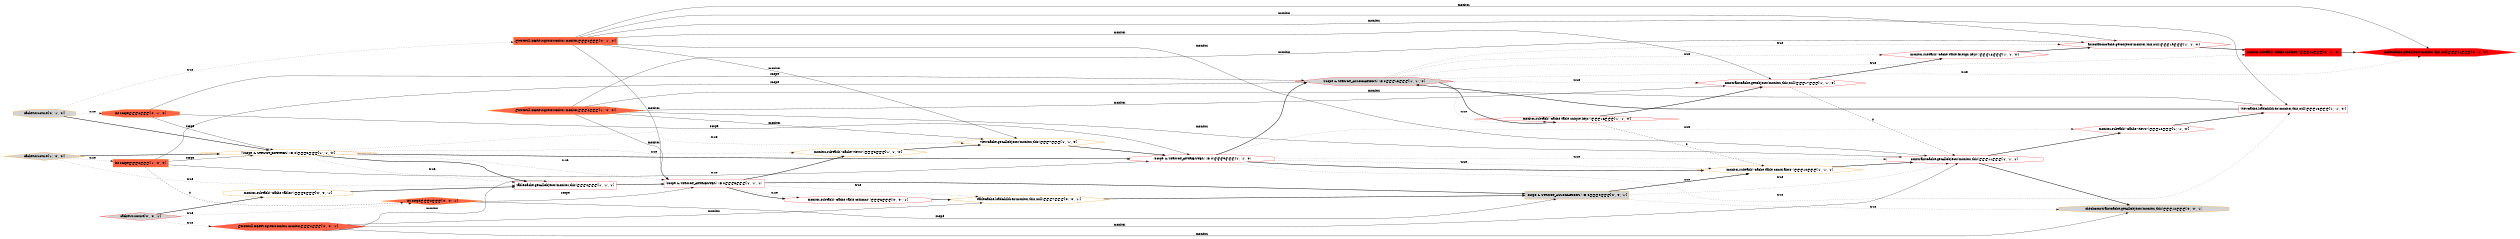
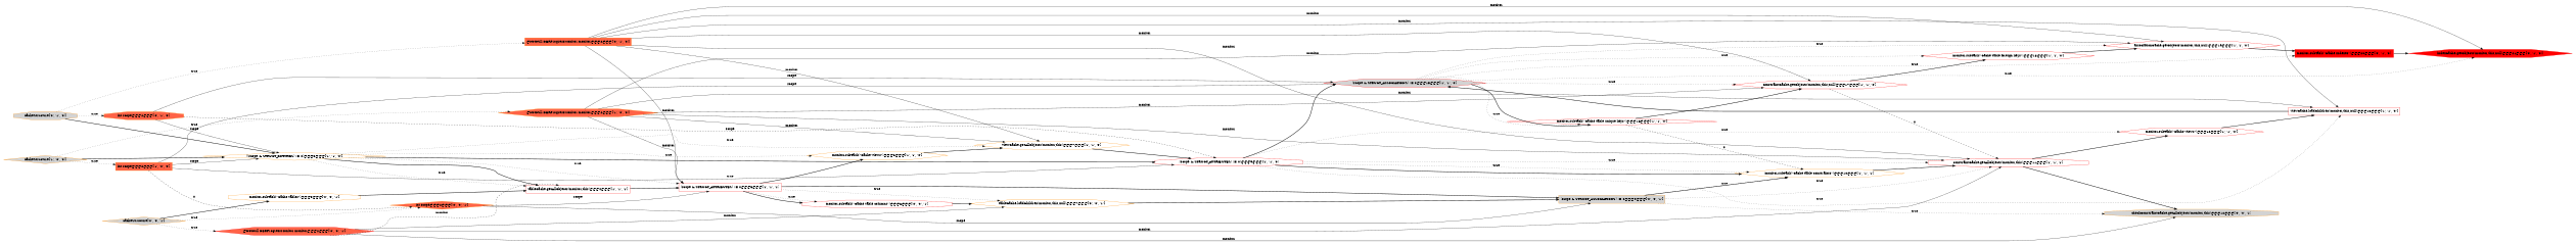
  digraph {
    rankdir=LR
    node [color=red fillcolor=white shape=hexagon style=filled]
    edge [style=bold]
    n1 [color=darkorange fillcolor=lightgray label="cacheStructure['1', '0', '0']" shape=diamond]
    n2 [color=darkorange label="((scope & STRUCT_ENTITIES) != 0)@@@3@@@['1', '1', '0']" shape=diamond]
    n3 [color=darkorange fillcolor=tomato label="int scope@@@2@@@['1', '0', '0']" shape=box]
    n4 [color=darkorange fillcolor=tomato label="@NotNull DBRProgressMonitor monitor@@@2@@@['1', '0', '0']"]
    n5 [color=darkorange label="viewCache.getAllObjects(monitor,this)@@@7@@@['1', '1', '0']"]
    n6 [label="((scope & STRUCT_ATTRIBUTES) != 0)@@@9@@@['1', '1', '0']" shape=octagon]
    n7 [label="tableCache.getAllObjects(monitor,this)@@@4@@@['1', '1', '1']" shape=box]
    n8 [color=darkorange label="monitor.subTask(\"Cache Views\")@@@6@@@['1', '1', '0']"]
    n9 [label="(scope & STRUCT_ATTRIBUTES) != 0@@@5@@@['1', '1', '1']" shape=box]
    n10 [fillcolor=lightgray label="(scope & STRUCT_ASSOCIATIONS) != 0@@@15@@@['1', '1', '0']"]
    n11 [color=darkorange fillcolor=tomato label="int scope@@@2@@@['0', '0', '1']" shape=diamond]
    n12 [label="viewCache.loadChildren(monitor,this,null)@@@13@@@['1', '1', '0']" shape=box]
    n13 [label="associationCache.getObjects(monitor,this,null)@@@19@@@['1', '1', '0']"]
    n14 [label="constraintCache.getAllObjects(monitor,this)@@@11@@@['1', '1', '1']" shape=octagon]
    n15 [label="constraintCache.getObjects(monitor,this,null)@@@17@@@['1', '1', '0']"]
    n16 [label="monitor.subTask(\"Cache Views\")@@@12@@@['1', '1', '0']"]
    n17 [color=darkorange label="monitor.subTask(\"Cache table constraints\")@@@10@@@['1', '1', '1']"]
    n18 [color=darkorange label="tableCache.loadChildren(monitor,this,null)@@@7@@@['0', '0', '1']"]
    n19 [color=darkorange fillcolor=lightgray label="(scope & STRUCT_ASSOCIATIONS) != 0@@@9@@@['0', '0', '1']" shape=box]
    n20 [label="monitor.subTask(\"Cache table columns\")@@@6@@@['0', '0', '1']" shape=octagon]
    n21 [fillcolor=red label="indexCache.getObjects(monitor,this,null)@@@21@@@['0', '1', '0']"]
    n22 [color=darkorange fillcolor=tomato label="int scope@@@2@@@['0', '1', '0']" shape=octagon]
    n23 [fillcolor=red label="monitor.subTask(\"Cache Indexes\")@@@20@@@['0', '1', '0']" shape=box]
    n24 [label="monitor.subTask(\"Cache table unique keys\")@@@16@@@['1', '1', '0']" shape=diamond]
    n25 [label="monitor.subTask(\"Cache table foreign keys\")@@@18@@@['1', '1', '0']"]
    n26 [color=darkorange fillcolor=lightgray label="checkConstraintCache.getAllObjects(monitor,this)@@@12@@@['0', '0', '1']" shape=octagon]
-   n27 [fillcolor=lightgray label="cacheStructure['0', '0', '1']" shape=diamond]
+   n27 [color=darkorange fillcolor=lightgray label="cacheStructure['0', '0', '1']" shape=diamond]
    n28 [color=darkorange label="monitor.subTask(\"Cache tables\")@@@3@@@['0', '0', '1']" shape=octagon]
    n29 [fillcolor=tomato label="@NotNull DBRProgressMonitor monitor@@@2@@@['0', '0', '1']"]
    n30 [color=darkorange fillcolor=tomato label="@NotNull DBRProgressMonitor monitor@@@2@@@['0', '1', '0']" shape=box]
    n31 [color=darkorange fillcolor=lightgray label="cacheStructure['0', '1', '0']" shape=octagon]
    n1 -> n2
    n1 -> n3 [label=true style=dotted]
-   n1 -> n7 [label=true style=dotted]
+   n1 -> n4 [label=true style=dotted]
    n2 -> n5 [label=true style=dotted]
    n2 -> n6
    n2 -> n7
    n2 -> n7 [label=true style=dotted]
    n2 -> n8 [label=true style=dotted]
    n2 -> n9 [label=true style=dotted]
    n3 -> n2 [label=scope style=solid]
    n3 -> n6 [label=true style=solid]
    n3 -> n10 [label=scope style=solid]
    n3 -> n11 [label=0 style=dashed]
    n4 -> n5 [label=monitor style=solid]
    n4 -> n9 [label=monitor style=solid]
    n4 -> n12 [label=monitor style=solid]
    n4 -> n13 [label=monitor style=solid]
    n4 -> n14 [label=monitor style=solid]
    n4 -> n15 [label=monitor style=solid]
    n5 -> n6
    n6 -> n10
    n6 -> n12 [label=true style=dotted]
    n6 -> n14 [label=true style=dotted]
    n6 -> n16 [label=true style=dotted]
    n6 -> n17 [label=true style=dotted]
    n6 -> n17
    n7 -> n9
    n8 -> n5
    n9 -> n8
    n9 -> n18 [label=true style=dotted]
    n9 -> n19
    n9 -> n20 [label=true style=dotted]
    n9 -> n20
    n10 -> n13 [label=true style=dotted]
    n10 -> n15 [label=true style=dotted]
    n10 -> n21 [label=true style=dotted]
    n10 -> n23 [label=true style=dotted]
    n10 -> n24
    n10 -> n24 [label=true style=dotted]
    n10 -> n25 [label=true style=dotted]
    n11 -> n9 [label=scope style=solid]
    n11 -> n19 [label=scope style=solid]
    n12 -> n10
    n13 -> n23
    n14 -> n16
    n14 -> n26
    n15 -> n14 [label=0 style=dashed]
    n15 -> n25
    n16 -> n12
    n17 -> n14
    n18 -> n19
    n19 -> n14 [label=true style=dotted]
    n19 -> n17 [label=true style=dotted]
    n19 -> n17
    n19 -> n26 [label=true style=dotted]
    n20 -> n18
    n22 -> n2 [label=scope style=solid]
-   n22 -> n6 [label=scope style=solid]
+   n22 -> n6 [label=scope style=dashed]
    n22 -> n10 [label=scope style=solid]
    n23 -> n21
    n24 -> n15
    n24 -> n17 [label=0 style=dashed]
    n25 -> n13
    n27 -> n11 [label=true style=dotted]
    n27 -> n28
    n27 -> n29 [label=true style=dotted]
    n28 -> n7
-   n29 -> n7 [label=monitor style=solid]
+   n29 -> n7 [label=monitor style=dashed]
    n29 -> n14 [label=monitor style=solid]
    n29 -> n18 [label=monitor style=solid]
    n29 -> n26 [label=monitor style=solid]
    n30 -> n5 [label=monitor style=solid]
    n30 -> n9 [label=monitor style=solid]
    n30 -> n12 [label=monitor style=solid]
    n30 -> n13 [label=monitor style=solid]
    n30 -> n14 [label=monitor style=solid]
    n30 -> n15 [label=monitor style=solid]
    n30 -> n21 [label=monitor style=solid]
    n31 -> n2
    n31 -> n22 [label=true style=dotted]
    n31 -> n30 [label=true style=dotted]
  }
